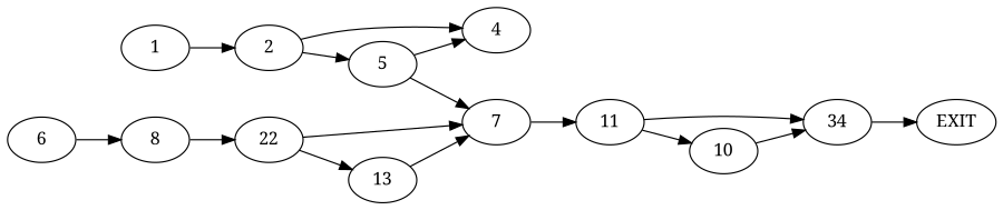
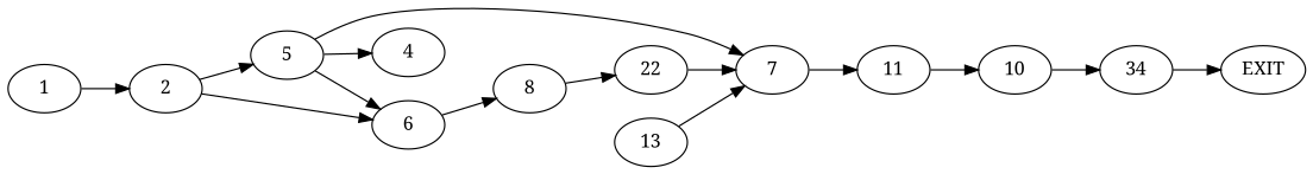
  digraph {
    fontname="Noto Serif"
    rankdir=LR
    node [fontname="Noto Serif"]
    edge [fontname="Noto Serif"]
    1
    2
    n3 [label=EXIT]
    4
    5
    6
    7
    8
    11
    n10 [label=22]
    n11 [label=34]
    10
    13
    1 -> 2
-   2 -> 4
+   2 -> 6
    2 -> 5
    5 -> 4
+   5 -> 6
    5 -> 7
    6 -> 8
    7 -> 11
    8 -> n10
-   11 -> n11
    11 -> 10
    n10 -> 7
-   n10 -> 13
    n11 -> n3
    10 -> n11
    13 -> 7
  }
